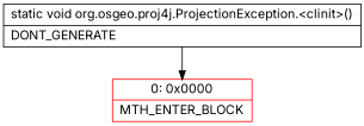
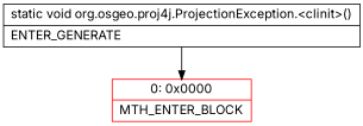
  digraph {
    fontname=Inter
    node [shape=record fontname=Inter]
    n1 [color=red label="{0\:\ 0x0000|MTH_ENTER_BLOCK\l}"]
-   n2 [label="{static void org.osgeo.proj4j.ProjectionException.\<clinit\>()  | DONT_GENERATE\l}"]
+   n2 [label="{static void org.osgeo.proj4j.ProjectionException.\<clinit\>()  | ENTER_GENERATE\l}"]
    subgraph cluster_1 {
      label="R(0)"
    }
    n2 -> n1 [fontname=Inter]
  }
